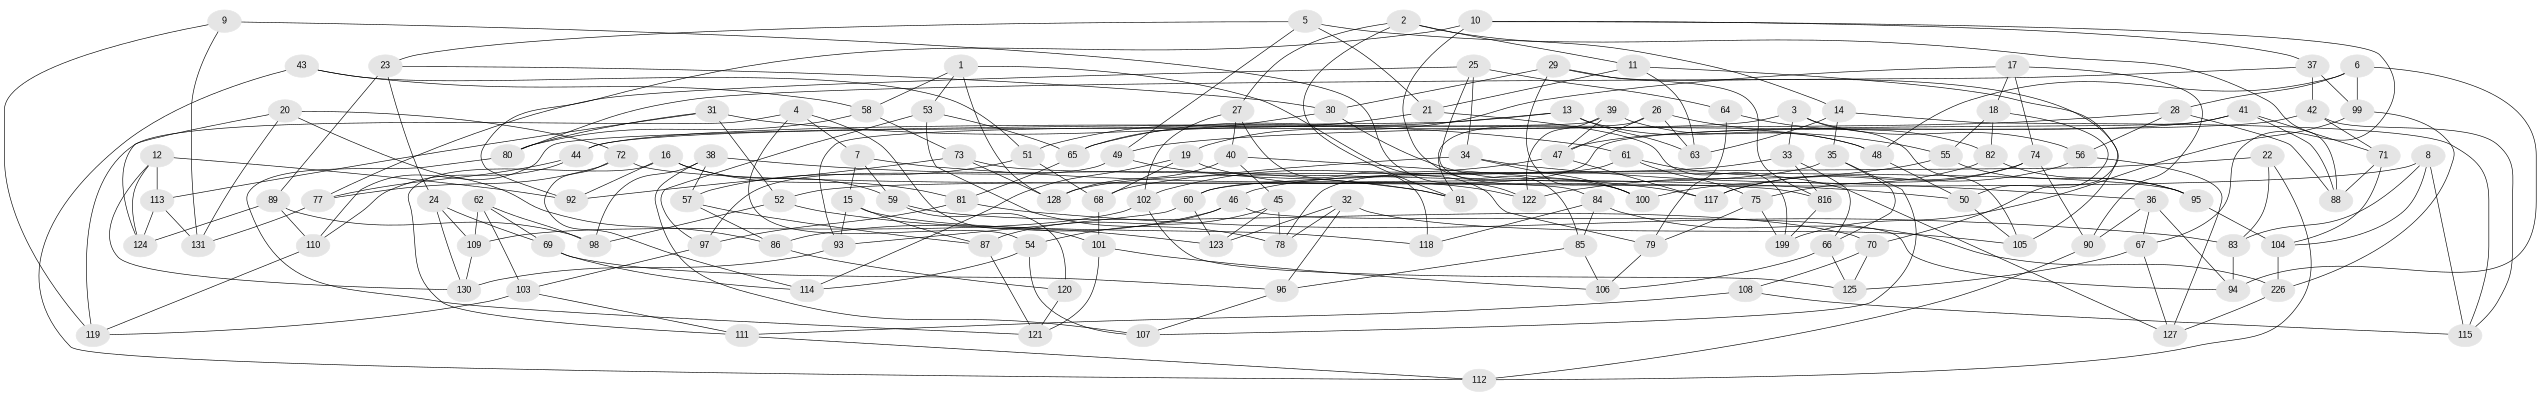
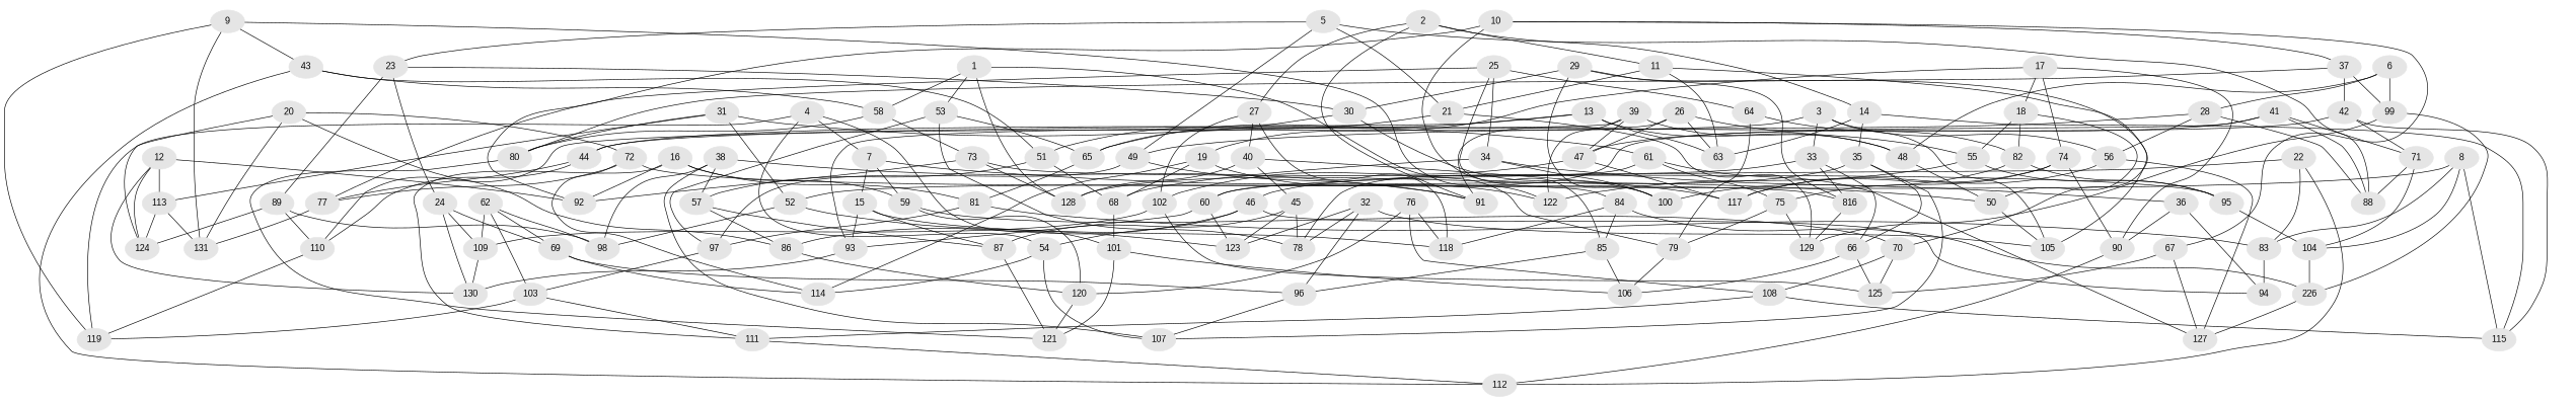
  graph {
    fontname="Liberation Sans"
    node [color=gray90 fontname="Liberation Sans" style=filled]
    edge [fontname="Liberation Sans"]
    1
    53
    58
    79
    128
    65
    78
    97
    80
    73
    106
    2
    11
    14
    27
    91
    21
    63
    70
    115
    35
    118
    40
    102
    3
    33
    44
    56
    105
    n30 [label=816]
    46
    66
    110
    77
    117
    127
    4
    7
    54
    101
    119
    15
    50
    59
    114
    107
    121
    5
    23
    49
    88
    51
-   129 [label=199]
+   129
    24
    30
    89
    6
    28
    48
    94
    99
    n62 [label=226]
    87
    93
    120
    8
    52
    83
    104
    123
    98
    9
    43
    122
    131
    112
    10
    37
    67
    85
    92
    42
    125
    96
    108
    12
    113
    124
    130
    13
    81
    16
    111
    17
    18
    19
    74
    90
    55
    82
    68
    75
    95
    100
    20
    72
    86
    57
    22
    60
+   76
    69
    109
    25
    34
    64
    84
    36
    26
    47
    45
    29
    31
    61
    32
    71
    38
    39
    41
    103
    62
    1 -- 53
    1 -- 58
    1 -- 79
    1 -- 128
    53 -- 65
    53 -- 78
    53 -- 97
    58 -- 80
    58 -- 73
    79 -- 106
    65 -- 81
    97 -- 103
    80 -- 121
    73 -- 128
    73 -- 92
    73 -- 95
    2 -- 11
    2 -- 14
    2 -- 27
    2 -- 91
    11 -- 21
    11 -- 63
    11 -- 70
    14 -- 63
    14 -- 115
    14 -- 35
    27 -- 118
    27 -- 40
    27 -- 102
    21 -- 51
    21 -- 129
    70 -- 125
    70 -- 108
    35 -- 128
    35 -- 66
    35 -- 107
    40 -- 128
    40 -- 117
    40 -- 45
    102 -- 125
    102 -- 109
    3 -- 33
    3 -- 44
    3 -- 56
    3 -- 105
    33 -- n30
    33 -- 46
    33 -- 66
    44 -- 110
    44 -- 77
    56 -- 117
    56 -- 127
    n30 -- 129
    46 -- 54
    46 -- 94
    46 -- 86
    66 -- 106
    66 -- 125
    110 -- 119
    77 -- 131
    4 -- 7
    4 -- 54
    4 -- 101
    4 -- 119
    7 -- 15
    7 -- 50
    7 -- 59
    54 -- 114
    54 -- 107
    101 -- 106
    101 -- 121
    15 -- 118
    15 -- 87
    15 -- 93
    50 -- 105
    59 -- 70
    59 -- 120
    5 -- 21
    5 -- 23
    5 -- 49
    5 -- 88
    23 -- 24
    23 -- 30
    23 -- 89
    49 -- 97
    49 -- 91
    51 -- 68
    51 -- 57
    24 -- 130
    24 -- 69
    24 -- 109
    30 -- 65
    30 -- 100
    89 -- 110
    89 -- 98
    89 -- 124
    6 -- 28
    6 -- 48
-   6 -- 94
    6 -- 99
    28 -- 56
    28 -- 49
    28 -- 88
    48 -- 50
    99 -- 129
    99 -- n62
    n62 -- 127
    87 -- 121
    93 -- 130
    120 -- 121
    8 -- 115
    8 -- 52
    8 -- 83
    8 -- 104
    52 -- 123
    52 -- 98
    83 -- 94
    104 -- n62
    9 -- 119
+   9 -- 43
    9 -- 122
    9 -- 131
    43 -- 58
    43 -- 51
    43 -- 112
    10 -- 37
    10 -- 67
    10 -- 85
    10 -- 92
    37 -- 80
    37 -- 99
    37 -- 42
    67 -- 127
    67 -- 125
    85 -- 106
    85 -- 96
    42 -- 115
    42 -- 44
    42 -- 71
    96 -- 107
    108 -- 115
    108 -- 111
    12 -- 92
    12 -- 113
    12 -- 124
    12 -- 130
    113 -- 131
    113 -- 124
    13 -- 65
    13 -- 63
    13 -- 110
    13 -- 48
    81 -- 97
    81 -- 83
    16 -- 59
    16 -- 92
    16 -- 81
    16 -- 111
    111 -- 112
    17 -- 18
    17 -- 19
    17 -- 74
    17 -- 90
    18 -- 50
    18 -- 55
    18 -- 82
    19 -- 114
    19 -- 122
    19 -- 68
    74 -- 117
    74 -- 90
    74 -- 75
    90 -- 112
    55 -- 122
    55 -- 95
    82 -- 95
    82 -- 100
    68 -- 101
    75 -- 79
    75 -- 129
    95 -- 104
    20 -- 131
    20 -- 124
    20 -- 72
    20 -- 86
    72 -- n30
    72 -- 77
    72 -- 114
    86 -- 120
    57 -- 87
    57 -- 86
    22 -- 83
    22 -- 112
    22 -- 60
    60 -- 93
    60 -- 123
+   76 -- 118
+   76 -- 120
+   76 -- 108
    69 -- 114
    69 -- 96
    109 -- 130
    25 -- 77
    25 -- 34
    25 -- 64
    25 -- 84
    34 -- 68
    34 -- 100
    34 -- 36
    64 -- 79
    64 -- 82
    84 -- 118
    84 -- n62
    84 -- 85
    36 -- 94
-   36 -- 67
    36 -- 90
    26 -- 91
    26 -- 63
    26 -- 55
    26 -- 47
    47 -- 102
    47 -- 117
    45 -- 78
    45 -- 87
    45 -- 123
    29 -- 105
    29 -- n30
    29 -- 30
    29 -- 100
    31 -- 80
    31 -- 52
    31 -- 113
    31 -- 61
    61 -- 78
    61 -- 127
    61 -- 75
    32 -- 78
    32 -- 105
    32 -- 123
    32 -- 96
    71 -- 88
    71 -- 104
    38 -- 91
    38 -- 107
    38 -- 98
    38 -- 57
    39 -- 48
    39 -- 93
    39 -- 122
    39 -- 47
    41 -- 88
    41 -- 60
    41 -- 47
    41 -- 71
    103 -- 119
    103 -- 111
    62 -- 98
    62 -- 69
    62 -- 109
    62 -- 103
  }
